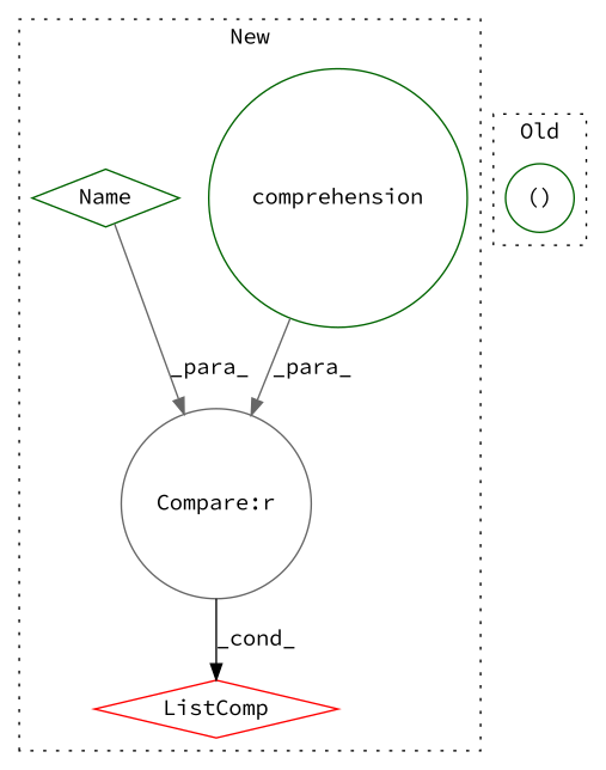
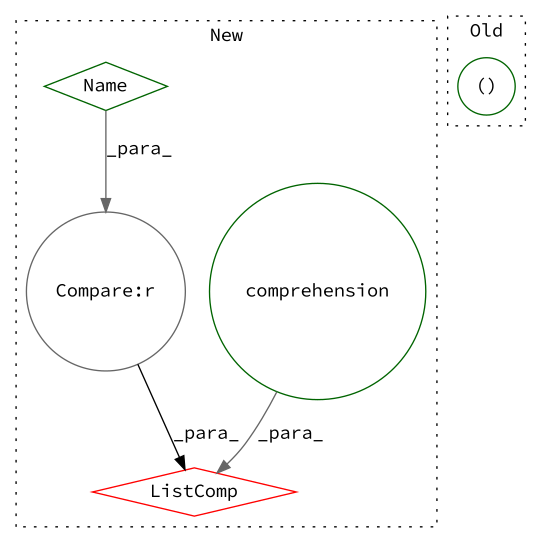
  digraph {
    fontname="Source Code Pro"
    node [color=darkgreen fontname="Source Code Pro" shape=circle]
    edge [color=gray40 fontname="Source Code Pro" style=solid]
    n1 [a=45 l=3 label=comprehension s=4206]
    n2 [a=106 color=red l=45 label=ListComp s=4177 shape=diamond]
    n3 [a=40 color=gray40 l=6 label="Compare:r" s=4180]
    n4 [a=87 l=1 label=Name s=4185 shape=diamond]
    n5 [a=54 l=17 label="()" s=4169]
    subgraph cluster_1 {
      label=New
      style=dotted
      n1
      n2
      n3
      n4
    }
    subgraph cluster_2 {
      label=Old
      style=dotted
      n5
    }
-   n1 -> n3 [label=_para_]
-   n3 -> n2 [color=black label=_cond_]
+   n1 -> n2 [label=_para_]
+   n3 -> n2 [color=black label=_para_]
    n4 -> n3 [label=_para_]
  }
